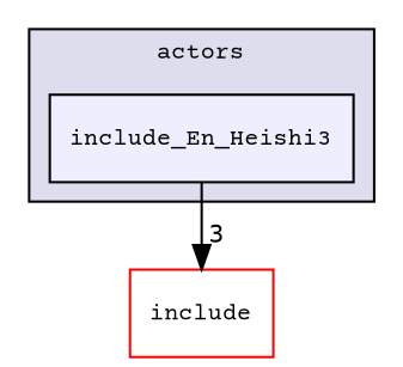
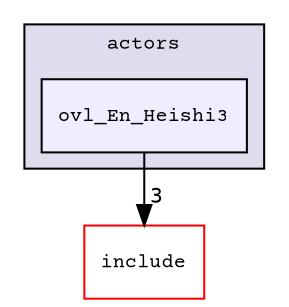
  digraph {
    compound=true
    fontname="Courier Prime"
    node [fontname="Courier Prime" fontsize=10 shape=box style=filled]
-   n1 [fillcolor="#eeeeff" label=include_En_Heishi3 pencolor=black]
+   n1 [fillcolor="#eeeeff" label=ovl_En_Heishi3 pencolor=black]
    n2 [color=red fillcolor=white label=include]
    subgraph cluster_1 {
      bgcolor="#ddddee"
      fontsize=10
      label=actors
      pencolor=black
      n1
    }
    n1 -> n2 [headlabel=3 labeldistance=1.5 labelfontname=Helvetica labelfontsize=10 fontname="Courier Prime"]
  }
